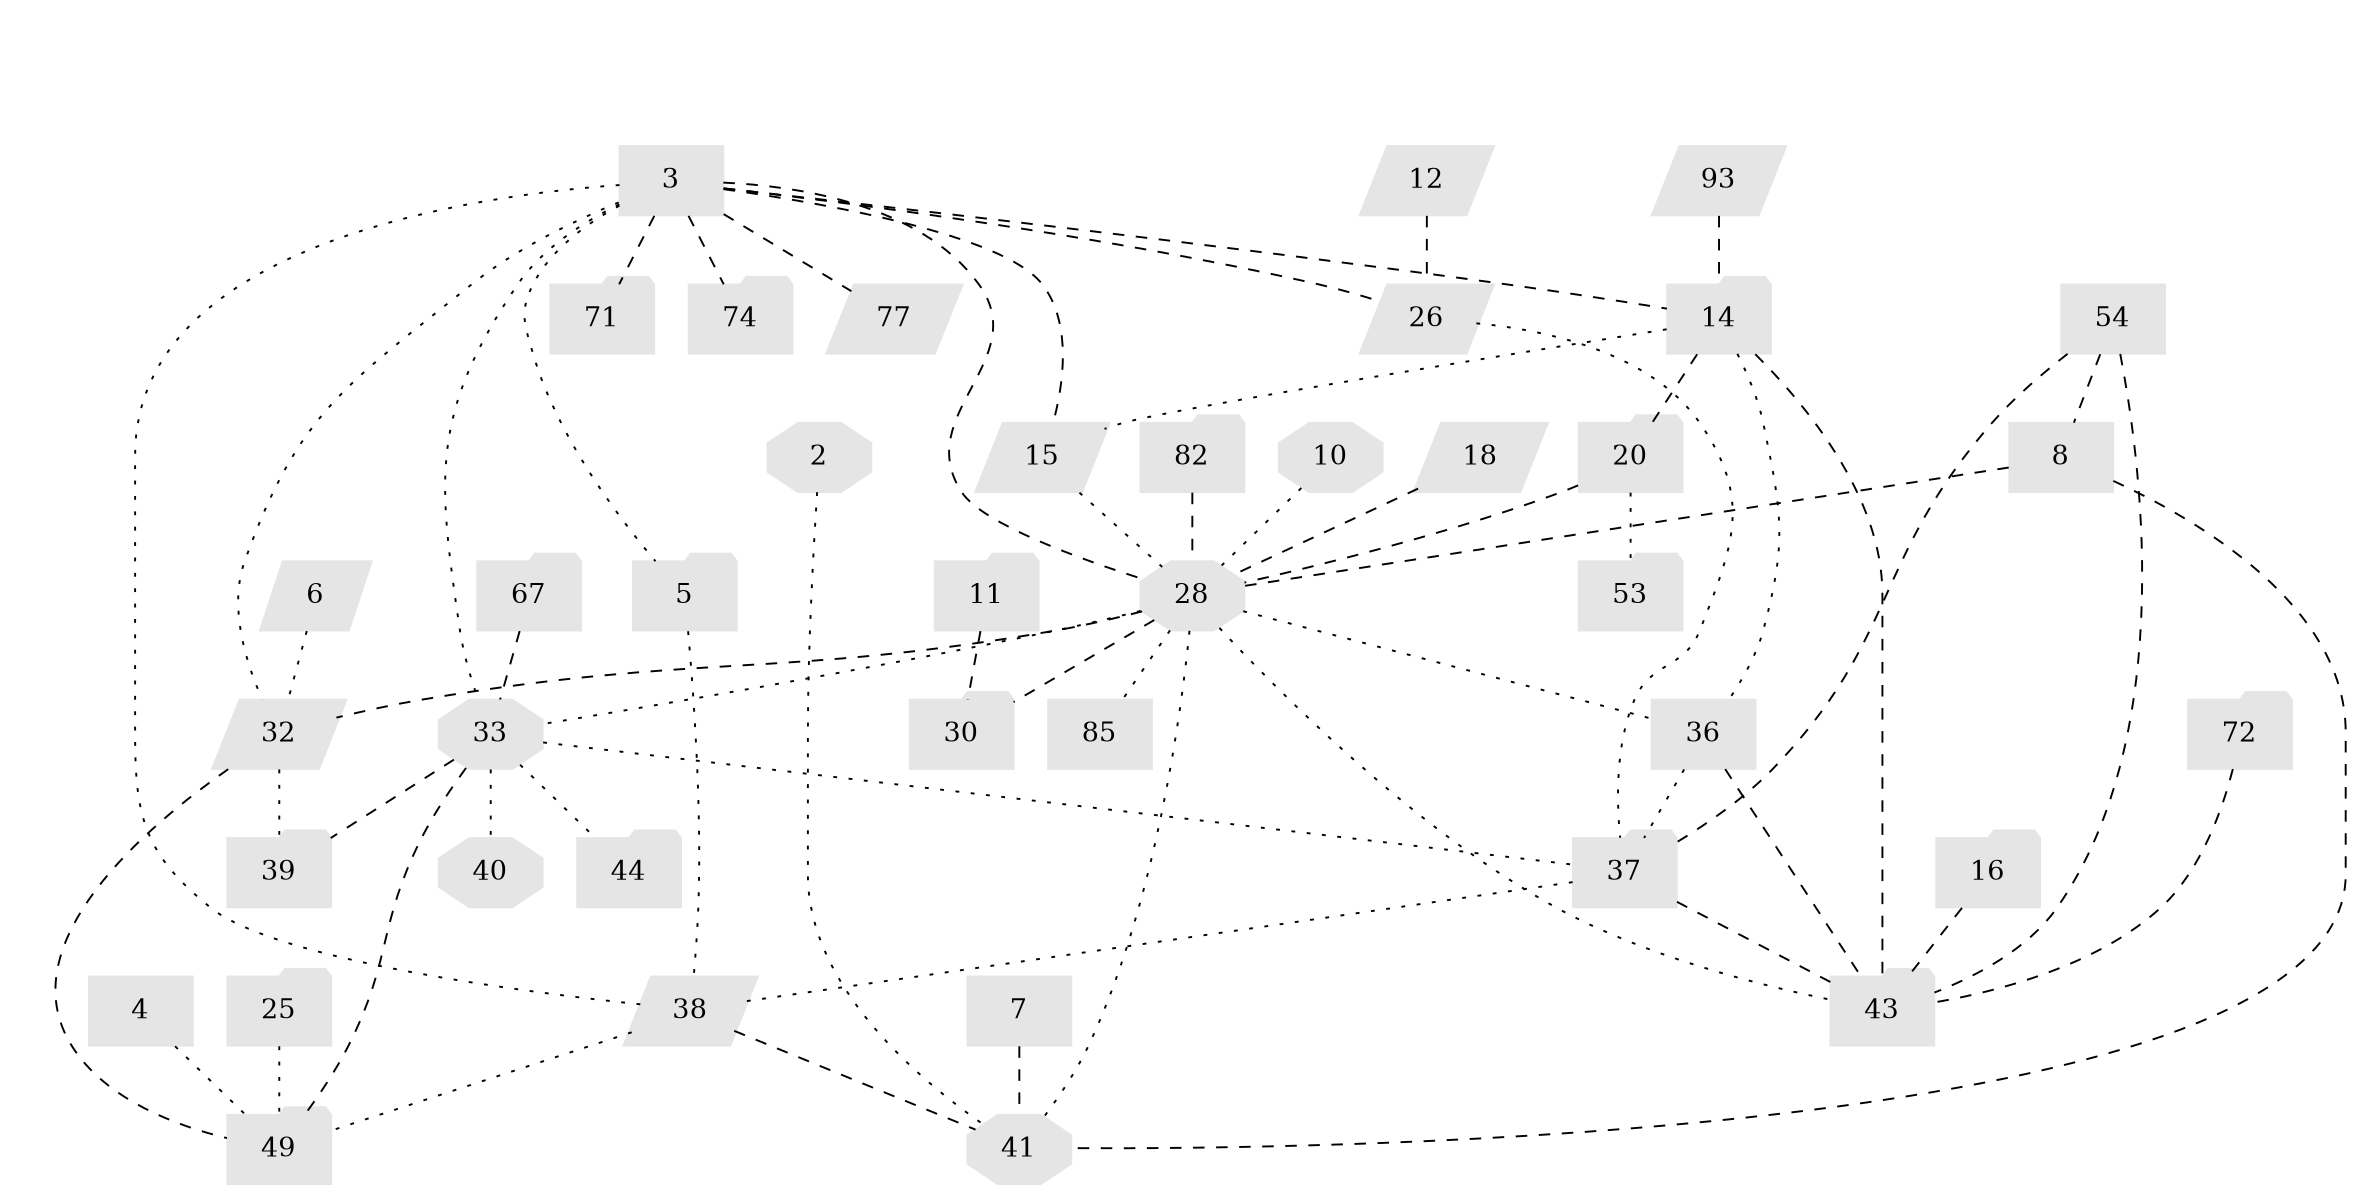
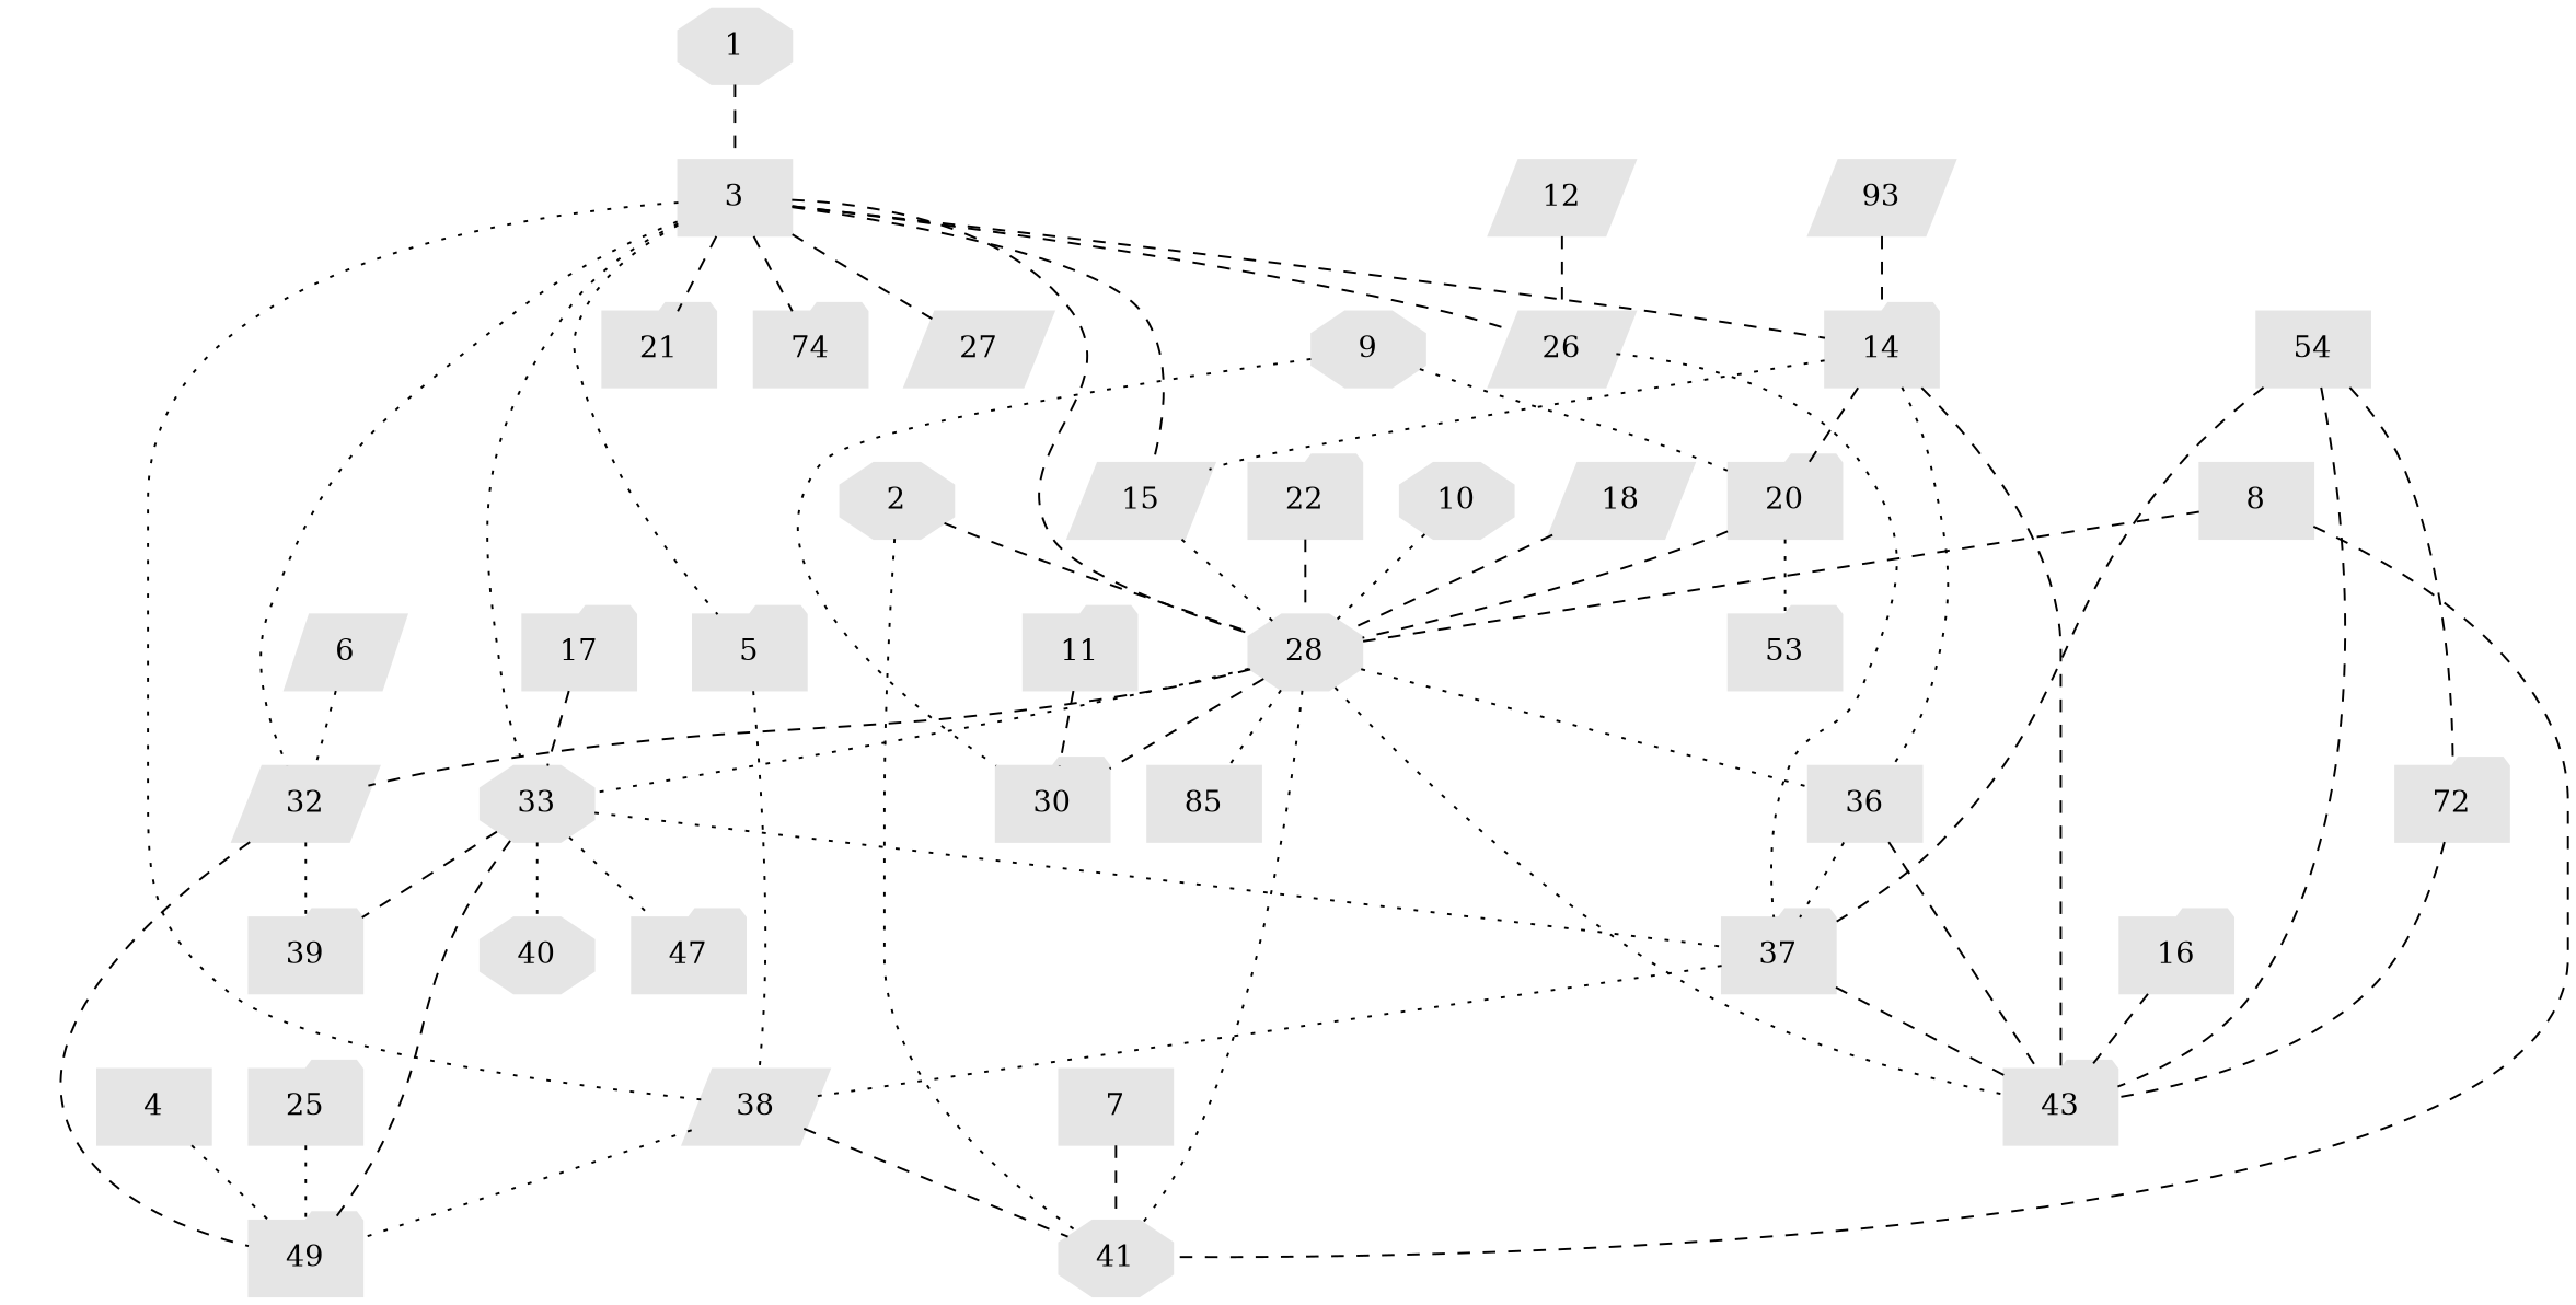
  graph {
    node [color=gray90 shape=folder style=filled]
    edge [style=dashed weight=1.0]
+   1 [shape=octagon]
    3 [shape=box]
    28 [shape=octagon]
    38 [shape=parallelogram]
    5
    14
    15 [shape=parallelogram]
-   21 [label=71]
+   21
    n9 [label=74]
    26 [shape=parallelogram]
-   27 [shape=parallelogram label=77]
+   27 [shape=parallelogram]
    32 [shape=parallelogram]
    33 [shape=octagon]
    2 [shape=octagon]
    41 [shape=octagon]
    30
    36 [shape=box]
    43
    n19 [label=85 shape=box]
    n20 [label=49]
    20
-   17 [label=67]
+   17
    37
    39
    40 [shape=octagon]
-   44
+   44 [label=47]
    4 [shape=box]
    6 [shape=parallelogram]
    7 [shape=box]
    8 [shape=box]
+   9 [shape=octagon]
    n32 [label=53]
    10 [shape=octagon]
    11
    12 [shape=parallelogram]
    n36 [label=93 shape=parallelogram]
    16
    18 [shape=parallelogram]
-   22 [label=82]
+   22
    25
    n41 [label=54 shape=box]
    n42 [label=72]
+   1 -- 3
    3 -- 28
    3 -- 38 [style=dotted]
    3 -- 5 [style=dotted]
    3 -- 14
    3 -- 15
    3 -- 21
    3 -- n9
    3 -- 26
    3 -- 27
    3 -- 32 [style=dotted]
    3 -- 33 [style=dotted weight=2.0]
    28 -- 32
    28 -- 33 [style=dotted]
    28 -- 41 [style=dotted]
    28 -- 30
    28 -- 36 [style=dotted]
    28 -- 43 [style=dotted]
    28 -- n19 [style=dotted]
    38 -- 41
    38 -- n20 [style=dotted]
    5 -- 38 [style=dotted]
    14 -- 15 [style=dotted]
    14 -- 36 [style=dotted]
    14 -- 43 [weight=2.0]
    14 -- 20
    15 -- 28 [style=dotted]
    26 -- 37 [style=dotted]
    32 -- n20
    32 -- 39 [style=dotted]
    33 -- n20
    33 -- 37 [style=dotted]
    33 -- 39
    33 -- 40 [style=dotted]
    33 -- 44 [style=dotted]
+   2 -- 28
    2 -- 41 [style=dotted]
    36 -- 43
    36 -- 37 [style=dotted]
    20 -- 28
    20 -- n32 [style=dotted]
    17 -- 33
    37 -- 38 [style=dotted]
    37 -- 43
    4 -- n20 [style=dotted]
    6 -- 32 [style=dotted]
    7 -- 41 [weight=2.0]
    8 -- 28
    8 -- 41
+   9 -- 30 [style=dotted]
+   9 -- 20 [style=dotted]
    10 -- 28 [style=dotted]
    11 -- 30
    12 -- 26
    n36 -- 14
    16 -- 43
    18 -- 28
    22 -- 28
    25 -- n20 [style=dotted]
    n41 -- 43
    n41 -- 37
-   n41 -- 8
+   n41 -- n42
    n42 -- 43
  }
